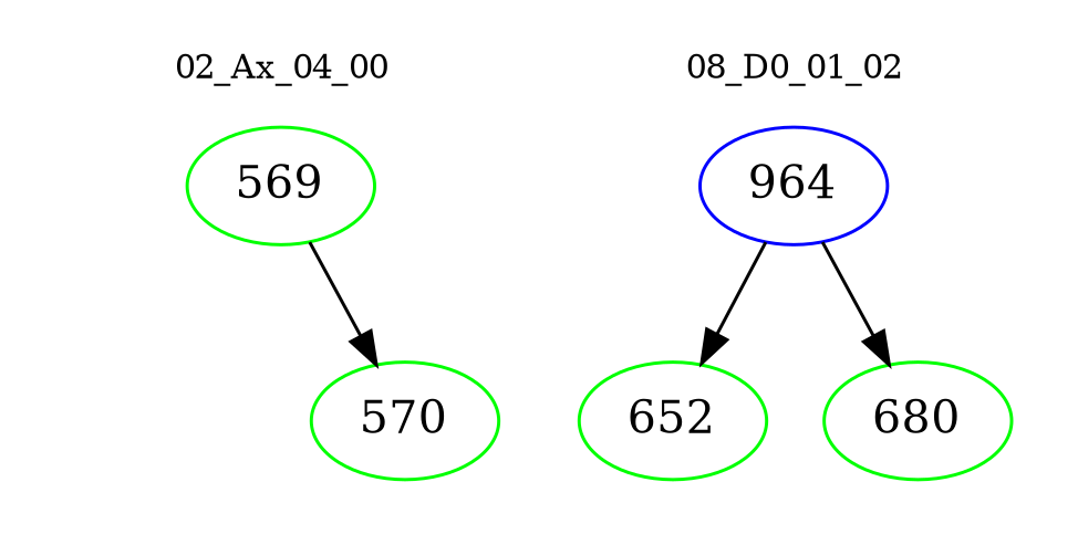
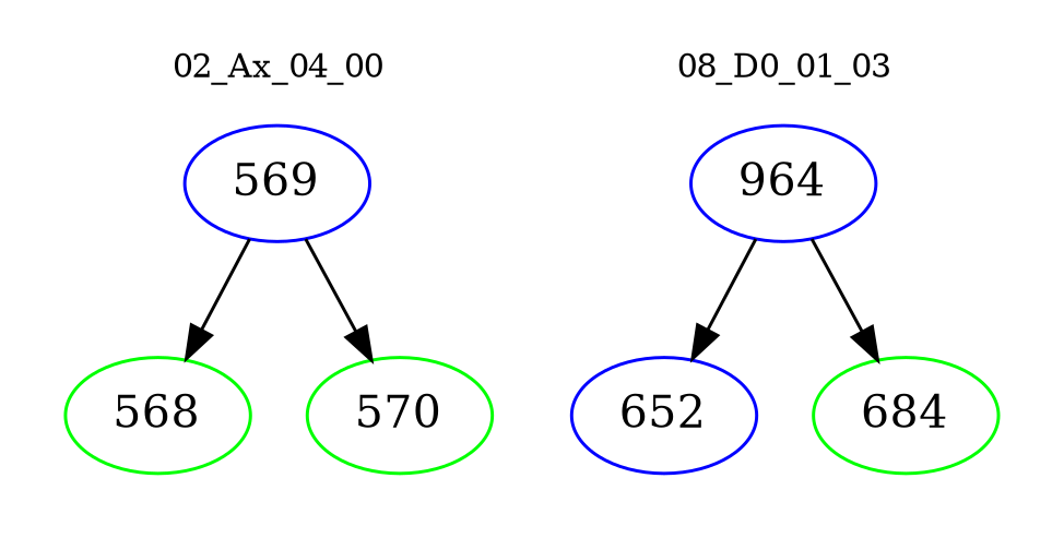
  digraph {
    node [color=green]
    edge [color=black]
-   n1 [label=569]
+   n1 [color=blue label=569]
+   n2 [label=568]
    n3 [label=570]
    n4 [color=blue label=964]
-   n5 [label=652]
-   n6 [label=680]
+   n5 [color=blue label=652]
+   n6 [label=684]
    subgraph cluster_1 {
      color=white
      fontsize=10
      label="02_Ax_04_00"
      n1
+     n2
      n3
    }
    subgraph cluster_2 {
      color=white
      fontsize=10
-     label="08_D0_01_02"
+     label="08_D0_01_03"
      n4
      n5
      n6
    }
+   n1 -> n2
    n1 -> n3
    n4 -> n5
    n4 -> n6
  }
